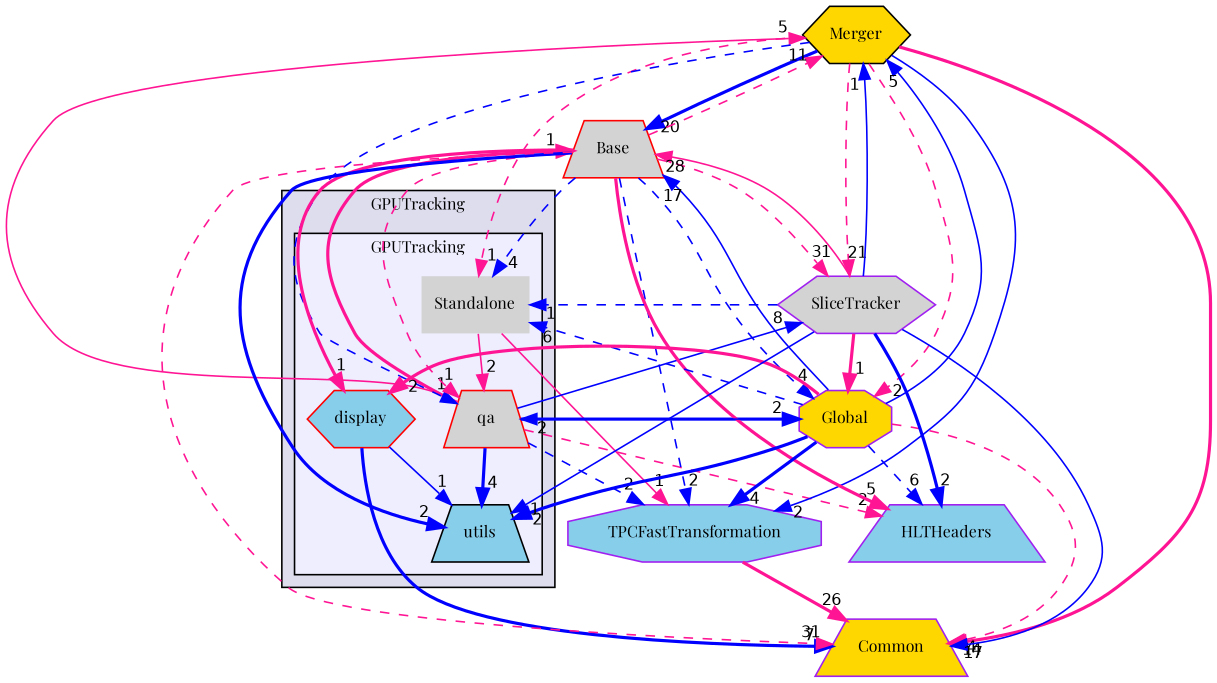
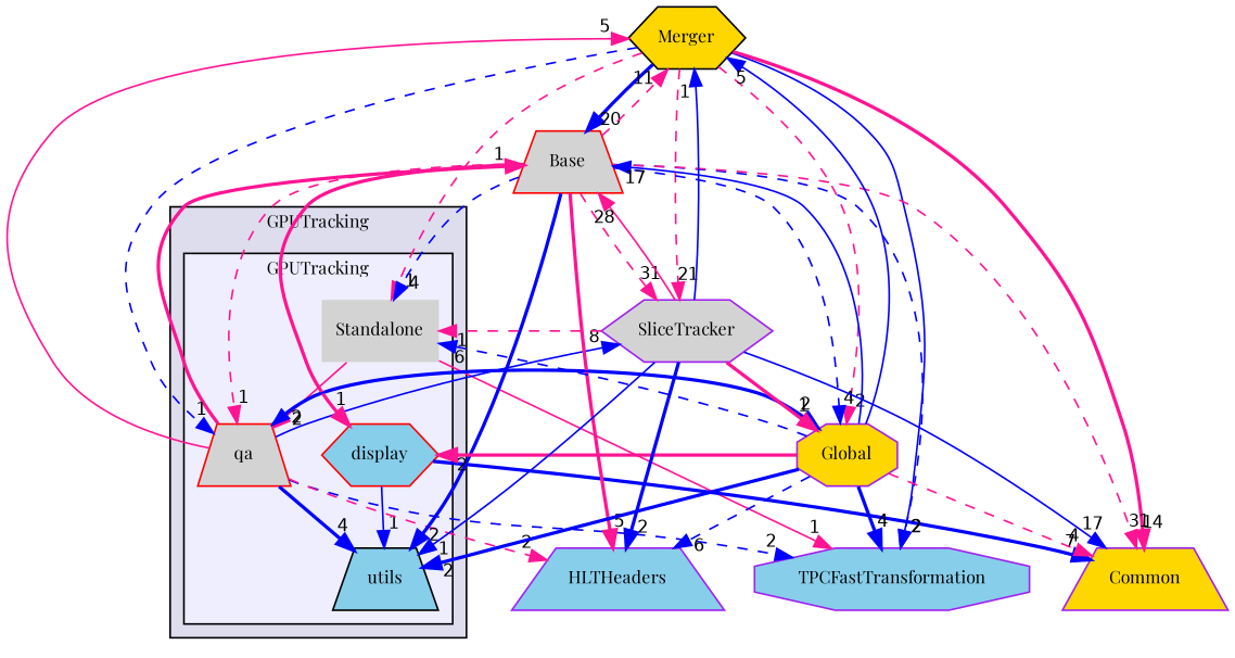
  digraph {
    compound=true
    fontname="Playfair Display"
    node [color=purple fillcolor=lightgrey fontname="Playfair Display" fontsize=10 shape=trapezium style=filled]
    edge [color=blue fontname="Playfair Display" headlabel=2 labeldistance=1.5 labelfontname=Helvetica labelfontsize=10 style=dashed]
    n1 [color=black label=Standalone shape=plaintext]
    n2 [color=red fillcolor=skyblue label=display shape=hexagon]
    n3 [color=red label=qa]
    n4 [color=black fillcolor=skyblue label=utils]
    n5 [fillcolor=skyblue label=TPCFastTransformation shape=octagon]
    n6 [fillcolor=gold label=Common]
    n7 [fillcolor=skyblue label=HLTHeaders]
    n8 [color=black fillcolor=gold label=Merger shape=hexagon]
    n9 [color=red label=Base]
    n10 [fillcolor=gold label=Global shape=octagon]
    n11 [label=SliceTracker shape=hexagon]
    subgraph cluster_1 {
      bgcolor="#ddddee"
      fontsize=10
      label=GPUTracking
      pencolor=black
      subgraph cluster_2 {
        bgcolor="#eeeeff"
        fontsize=10
        label=GPUTracking
        pencolor=black
        n1
        n2
        n3
        n4
      }
    }
    n1 -> n3 [color=deeppink style=solid]
    n1 -> n5 [color=deeppink headlabel=1 style=solid]
    n2 -> n4 [headlabel=1 style=solid]
    n2 -> n6 [headlabel=7 style=bold]
    n3 -> n4 [headlabel=4 style=bold]
    n3 -> n5
    n3 -> n7 [color=deeppink]
    n3 -> n8 [color=deeppink headlabel=5 style=solid]
    n3 -> n9 [color=deeppink headlabel=1 style=bold]
    n3 -> n10 [style=bold]
    n3 -> n11 [headlabel=8 style=solid]
-   n5 -> n6 [color=deeppink headlabel=26 style=bold]
    n8 -> n1 [color=deeppink headlabel=1]
    n8 -> n3 [headlabel=1]
    n8 -> n5 [style=solid]
    n8 -> n6 [color=deeppink headlabel=14 style=bold]
    n8 -> n9 [headlabel=20 style=bold]
    n8 -> n10 [color=deeppink]
    n8 -> n11 [color=deeppink headlabel=21]
    n9 -> n1 [headlabel=4]
    n9 -> n2 [color=deeppink headlabel=1 style=bold]
    n9 -> n3 [color=deeppink headlabel=1]
    n9 -> n4 [style=bold]
    n9 -> n5
    n9 -> n6 [color=deeppink headlabel=31]
    n9 -> n7 [color=deeppink headlabel=5 style=bold]
    n9 -> n8 [color=deeppink headlabel=11]
    n9 -> n10 [headlabel=4]
    n9 -> n11 [color=deeppink headlabel=31]
    n10 -> n1 [headlabel=6]
    n10 -> n2 [color=deeppink style=bold]
    n10 -> n3 [style=solid]
    n10 -> n4 [style=bold]
    n10 -> n5 [headlabel=4 style=bold]
    n10 -> n6 [color=deeppink headlabel=4]
    n10 -> n7 [headlabel=6]
    n10 -> n8 [headlabel=5 style=solid]
    n10 -> n9 [headlabel=17 style=solid]
-   n11 -> n1 [headlabel=1]
+   n11 -> n1 [color=deeppink headlabel=1]
    n11 -> n4 [headlabel=1 style=solid]
    n11 -> n6 [headlabel=17 style=solid]
    n11 -> n7 [style=bold]
    n11 -> n8 [headlabel=1 style=solid]
    n11 -> n9 [color=deeppink headlabel=28 style=solid]
    n11 -> n10 [color=deeppink headlabel=1 style=bold]
  }
